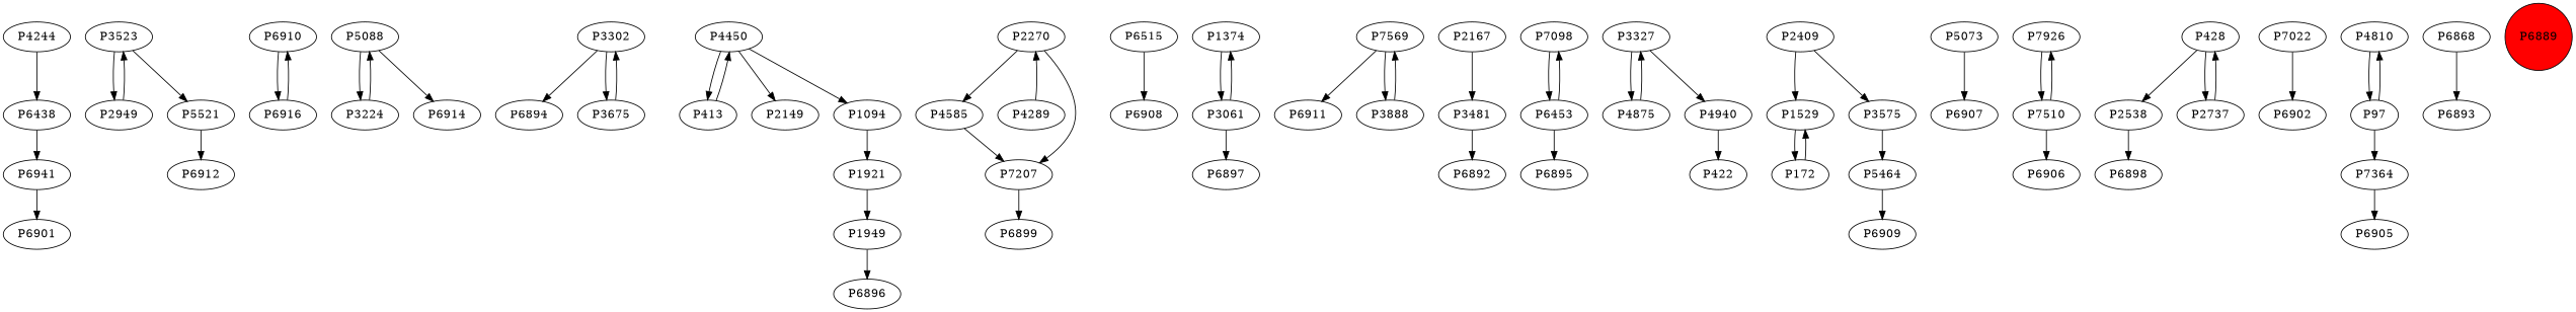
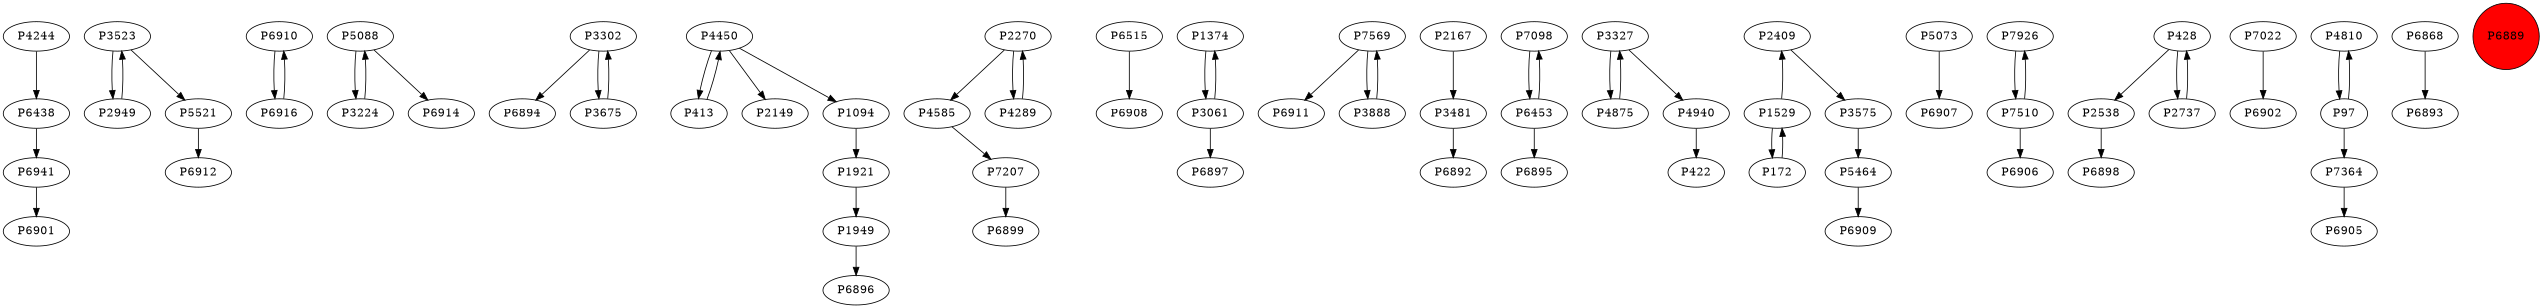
  digraph {
    P4244
    P6438
    P6941
    P3523
    P2949
    P5521
    P6912
    P6910
    P6916
    P5088
    P3224
    P6914
    P3302
    P6894
    P3675
    P1921
    P1949
    P6896
    P2270
    P4585
    P4289
    n22 [label=P7207]
    P6899
    P6515
    P6908
    P1374
    P3061
    P6897
    P7569
    P6911
    n31 [label=P3888]
    P3481
    P6892
    P7098
    P6453
    P6895
    P3327
    P4875
    P4940
    P422
    P6901
    P3575
    P5464
    P6909
    P5073
    P6907
    P7926
    P7510
    P6906
    P413
    P4450
    P2149
    P1094
    P428
    P2538
    P2737
    P6898
    P7022
    P6902
    P1529
    P2409
    P172
    P4810
    P97
    P7364
    P6905
    P6868
    P6893
    P2167
    P6889 [fillcolor=red shape=circle style=filled]
    P4244 -> P6438
    P6438 -> P6941
    P6941 -> P6901
    P3523 -> P2949
    P3523 -> P5521
    P2949 -> P3523
    P5521 -> P6912
    P6910 -> P6916
    P6916 -> P6910
    P5088 -> P3224
    P5088 -> P6914
    P3224 -> P5088
    P3302 -> P6894
    P3302 -> P3675
    P3675 -> P3302
    P1921 -> P1949
    P1949 -> P6896
    P2270 -> P4585
-   P2270 -> n22
+   P2270 -> P4289
    P4585 -> n22
    P4289 -> P2270
    n22 -> P6899
    P6515 -> P6908
    P1374 -> P3061
    P3061 -> P1374
    P3061 -> P6897
    P7569 -> P6911
    P7569 -> n31
    n31 -> P7569
    P3481 -> P6892
    P7098 -> P6453
    P6453 -> P7098
    P6453 -> P6895
    P3327 -> P4875
    P3327 -> P4940
    P4875 -> P3327
    P4940 -> P422
    P3575 -> P5464
    P5464 -> P6909
    P5073 -> P6907
    P7926 -> P7510
    P7510 -> P7926
    P7510 -> P6906
    P413 -> P4450
    P4450 -> P413
    P4450 -> P2149
    P4450 -> P1094
    P1094 -> P1921
    P428 -> P2538
    P428 -> P2737
    P2538 -> P6898
    P2737 -> P428
    P7022 -> P6902
-   P2409 -> P1529
+   P1529 -> P2409
    P1529 -> P172
    P2409 -> P3575
    P172 -> P1529
    P4810 -> P97
    P97 -> P4810
    P97 -> P7364
    P7364 -> P6905
    P6868 -> P6893
    P2167 -> P3481
  }
